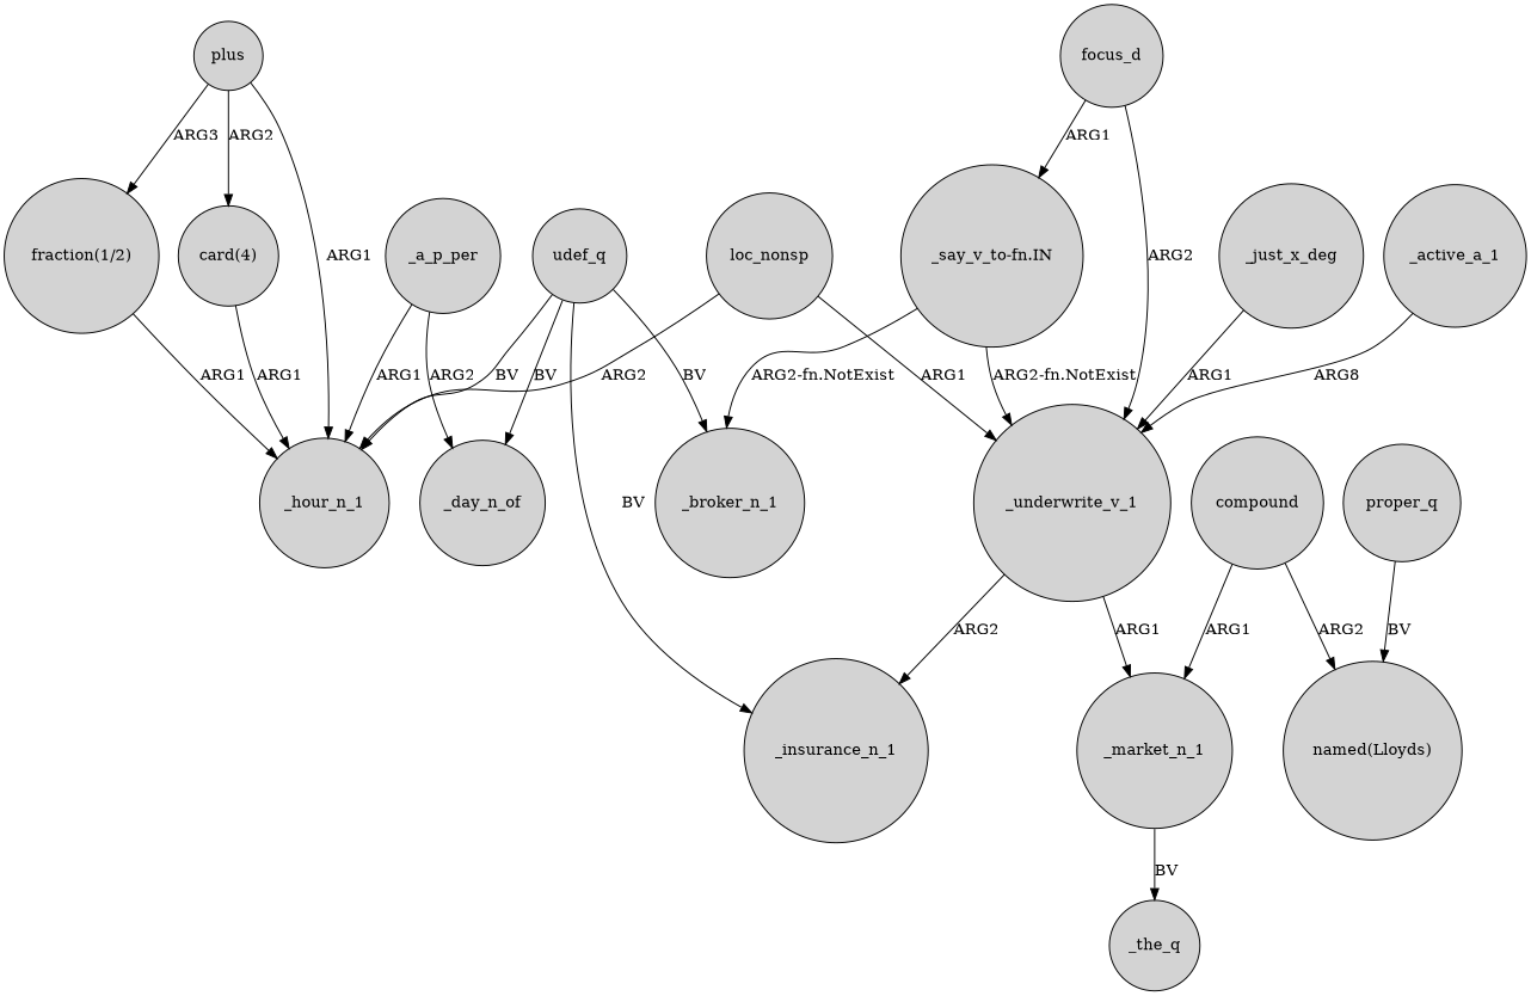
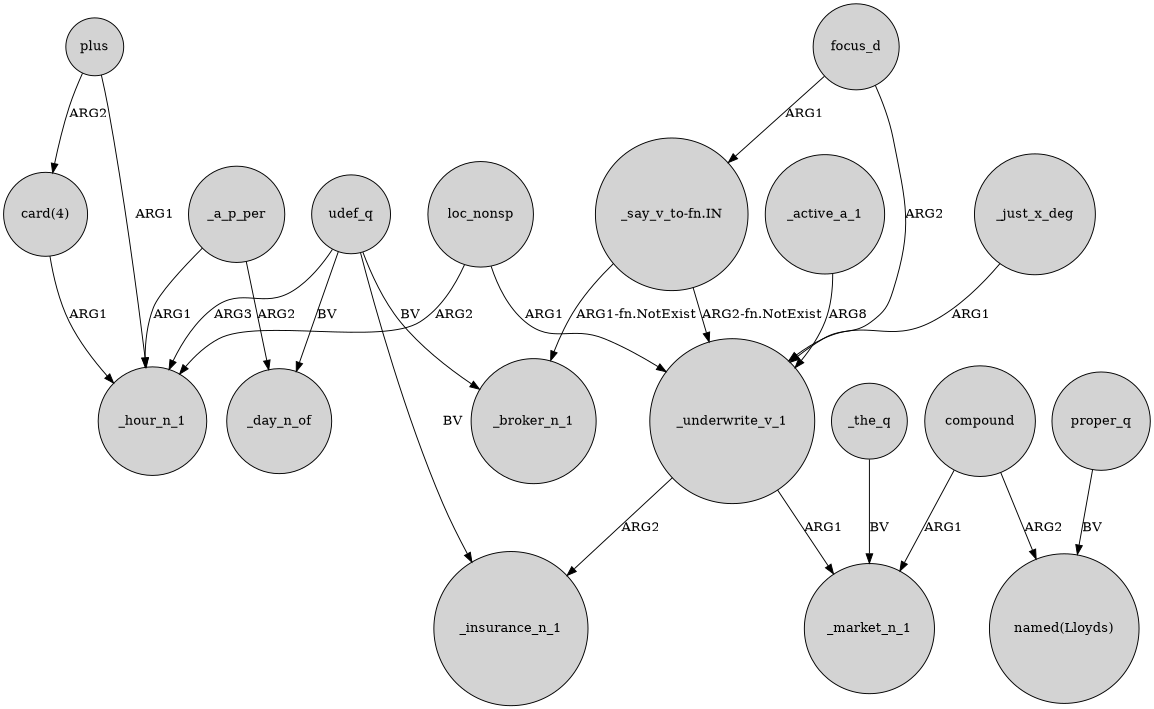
  digraph {
    node [shape=circle style=filled]
-   "fraction(1/2)"
    _hour_n_1
    focus_d
    _underwrite_v_1
    "_say_v_to-fn.IN"
    _insurance_n_1
    _market_n_1
    _broker_n_1
    _a_p_per
    _day_n_of
    loc_nonsp
    udef_q
    plus
    "card(4)"
    compound
    "named(Lloyds)"
    _the_q
    _just_x_deg
    proper_q
    _active_a_1
-   "fraction(1/2)" -> _hour_n_1 [label=ARG1]
    focus_d -> _underwrite_v_1 [label=ARG2]
    focus_d -> "_say_v_to-fn.IN" [label=ARG1]
    _underwrite_v_1 -> _insurance_n_1 [label=ARG2]
    _underwrite_v_1 -> _market_n_1 [label=ARG1]
    "_say_v_to-fn.IN" -> _underwrite_v_1 [label="ARG2-fn.NotExist"]
-   "_say_v_to-fn.IN" -> _broker_n_1 [label="ARG2-fn.NotExist"]
+   "_say_v_to-fn.IN" -> _broker_n_1 [label="ARG1-fn.NotExist"]
    _a_p_per -> _hour_n_1 [label=ARG1]
    _a_p_per -> _day_n_of [label=ARG2]
    loc_nonsp -> _hour_n_1 [label=ARG2]
    loc_nonsp -> _underwrite_v_1 [label=ARG1]
-   udef_q -> _hour_n_1 [label=BV]
+   udef_q -> _hour_n_1 [label=ARG3]
    udef_q -> _insurance_n_1 [label=BV]
    udef_q -> _broker_n_1 [label=BV]
    udef_q -> _day_n_of [label=BV]
-   plus -> "fraction(1/2)" [label=ARG3]
    plus -> _hour_n_1 [label=ARG1]
    plus -> "card(4)" [label=ARG2]
    "card(4)" -> _hour_n_1 [label=ARG1]
    compound -> _market_n_1 [label=ARG1]
    compound -> "named(Lloyds)" [label=ARG2]
-   _market_n_1 -> _the_q [label=BV]
+   _the_q -> _market_n_1 [label=BV]
    _just_x_deg -> _underwrite_v_1 [label=ARG1]
    proper_q -> "named(Lloyds)" [label=BV]
    _active_a_1 -> _underwrite_v_1 [label=ARG8]
  }
